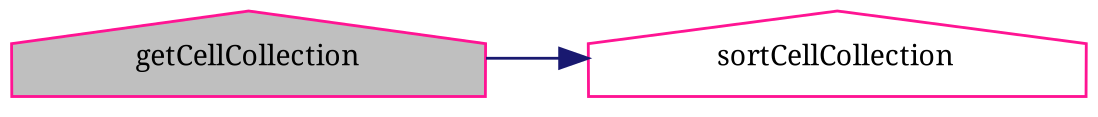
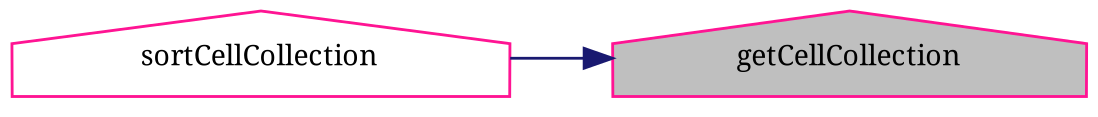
  digraph {
    rankdir=LR
    fontname="Noto Serif"
    node [color=deeppink fontname="Noto Serif" fontsize=10 shape=house style=filled]
    n1 [fillcolor=grey75 fontcolor=black height=0.2 label=getCellCollection width=0.4]
    n2 [fillcolor=white height=0.2 label=sortCellCollection width=0.4]
-   n1 -> n2 [color=midnightblue fontname="Noto Serif" fontsize=10 labelfontname=Helvetica labelfontsize=10 style=solid]
+   n2 -> n1 [color=midnightblue fontname="Noto Serif" fontsize=10 labelfontname=Helvetica labelfontsize=10 style=solid]
  }
